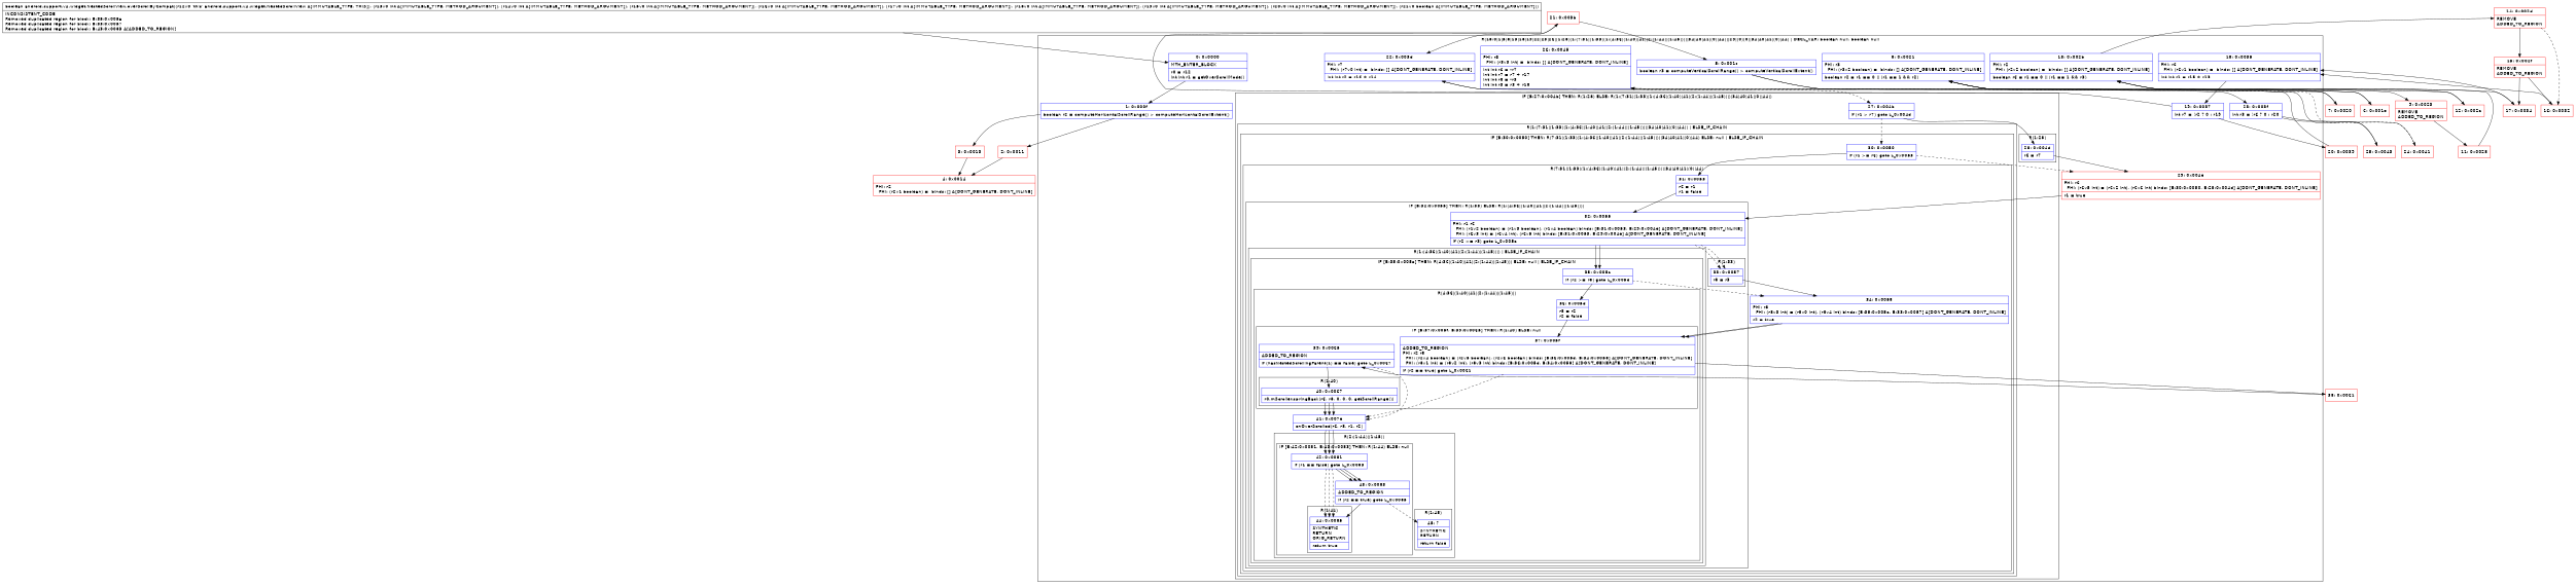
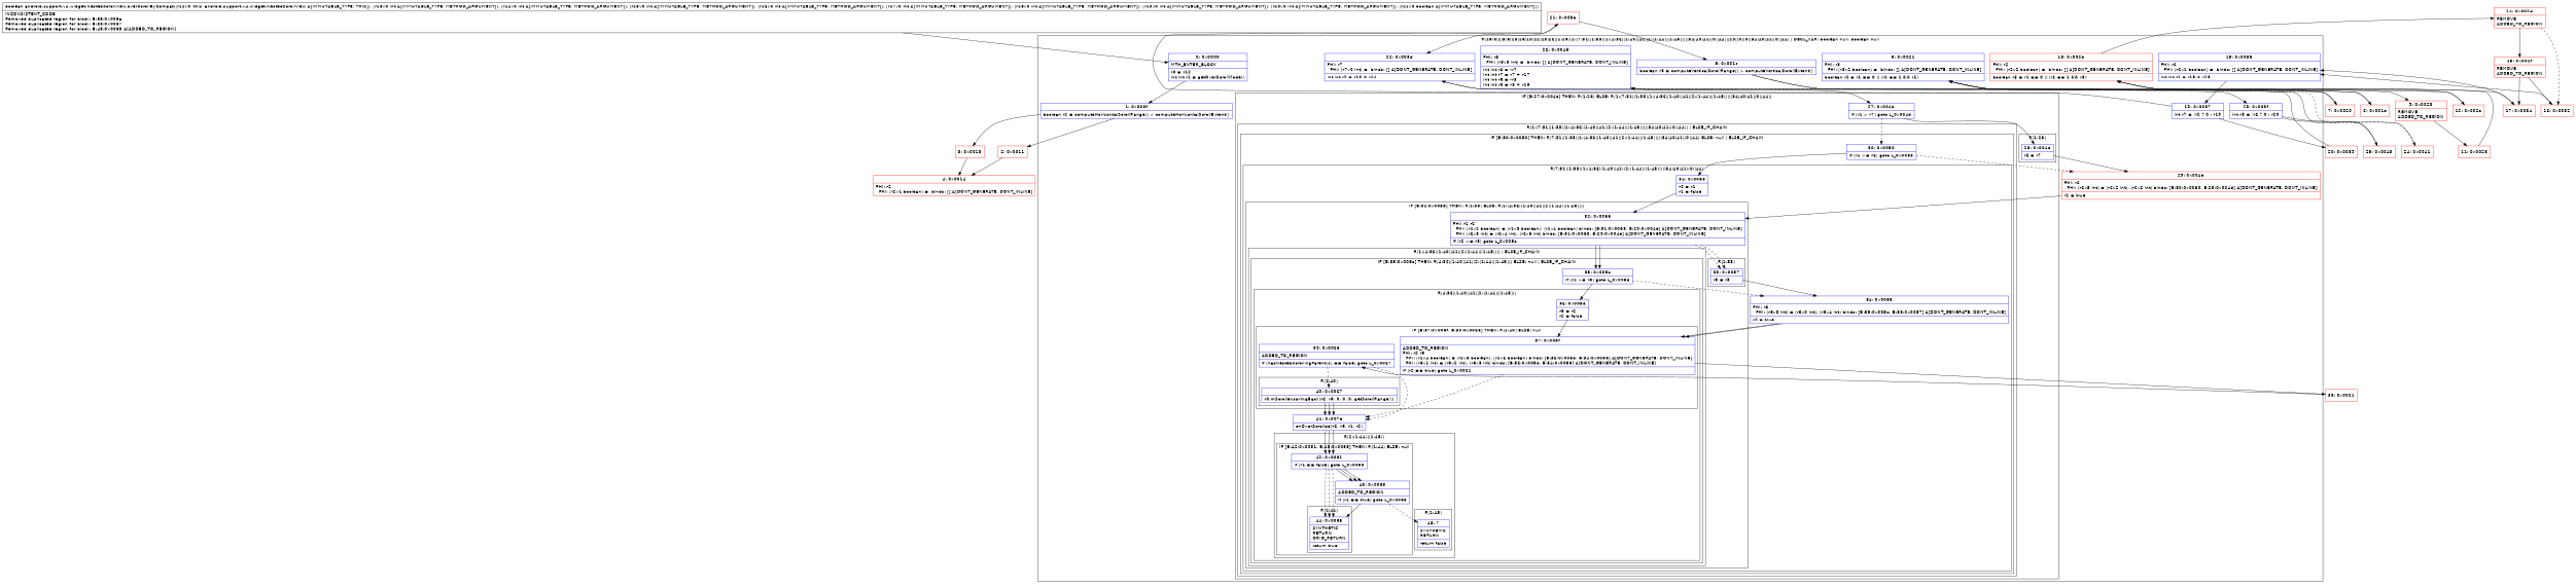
  digraph {
    fontname="DejaVu Sans"
    node [color=blue fontname="DejaVu Sans" shape=record]
    edge [fontname="DejaVu Sans"]
    n1 [label="{28\:\ 0x004d|r6 = r7\l}"]
    n2 [label="{33\:\ 0x0057|r8 = r3\l}"]
    n3 [label="{40\:\ 0x0067|r0.mScroller.springBack(r6, r8, 0, 0, 0, getScrollRange())\l}"]
    n4 [label="{37\:\ 0x005f|ADDED_TO_REGION\lPHI: r2 r8 \l  PHI: (r2v4 boolean) = (r2v5 boolean), (r2v6 boolean) binds: [B:36:0x005d, B:34:0x0058] A[DONT_GENERATE, DONT_INLINE]\l  PHI: (r8v1 int) = (r8v2 int), (r8v3 int) binds: [B:36:0x005d, B:34:0x0058] A[DONT_GENERATE, DONT_INLINE]\l|if (r2 == true) goto L_0x0061\l}"]
    n5 [label="{39\:\ 0x0065|ADDED_TO_REGION\l|if (hasNestedScrollingParent(1) == false) goto L_0x0067\l}"]
    n6 [label="{44\:\ 0x0085|SYNTHETIC\lRETURN\lORIG_RETURN\l|return true\l}"]
    n7 [label="{42\:\ 0x0081|if (r1 == false) goto L_0x0083\l}"]
    n8 [label="{43\:\ 0x0083|ADDED_TO_REGION\l|if (r2 == true) goto L_0x0085\l}"]
    n9 [label="{45\:\ ?|SYNTHETIC\lRETURN\l|return false\l}"]
    n10 [label="{36\:\ 0x005d|r8 = r2\lr2 = false\l}"]
    n11 [label="{41\:\ 0x007e|onOverScrolled(r6, r8, r1, r2)\l}"]
    n12 [label="{35\:\ 0x005a|if (r2 \>= r8) goto L_0x005d\l}"]
    n13 [label="{32\:\ 0x0055|PHI: r1 r6 \l  PHI: (r1v2 boolean) = (r1v3 boolean), (r1v4 boolean) binds: [B:31:0x0053, B:29:0x004e] A[DONT_GENERATE, DONT_INLINE]\l  PHI: (r6v3 int) = (r6v4 int), (r6v5 int) binds: [B:31:0x0053, B:29:0x004e] A[DONT_GENERATE, DONT_INLINE]\l|if (r2 \<= r3) goto L_0x005a\l}"]
    n14 [label="{31\:\ 0x0053|r6 = r1\lr1 = false\l}"]
    n15 [label="{34\:\ 0x0058|PHI: r8 \l  PHI: (r8v3 int) = (r8v0 int), (r8v4 int) binds: [B:35:0x005a, B:33:0x0057] A[DONT_GENERATE, DONT_INLINE]\l|r2 = true\l}"]
    n16 [label="{30\:\ 0x0050|if (r1 \>= r6) goto L_0x0053\l}"]
    n17 [label="{27\:\ 0x004b|if (r1 \> r7) goto L_0x004d\l}"]
    n18 [label="{0\:\ 0x0000|MTH_ENTER_BLOCK\l|r0 = r12\lint int r1 = getOverScrollMode()\l}"]
    n19 [label="{1\:\ 0x000f|boolean r2 = computeHorizontalScrollRange() \> computeHorizontalScrollExtent()\l}"]
    n20 [label="{5\:\ 0x001c|boolean r3 = computeVerticalScrollRange() \> computeVerticalScrollExtent()\l}"]
    n21 [label="{8\:\ 0x0021|PHI: r3 \l  PHI: (r3v2 boolean) =  binds: [] A[DONT_GENERATE, DONT_INLINE]\l|boolean r2 = r1 == 0 \|\| (r1 == 1 && r2)\l}"]
-   n22 [label="{13\:\ 0x002b|PHI: r2 \l  PHI: (r2v2 boolean) =  binds: [] A[DONT_GENERATE, DONT_INLINE]\l|boolean r6 = r1 == 0 \|\| (r1 == 1 && r3)\l}"]
+   n22 [color=red label="{13\:\ 0x002b|PHI: r2 \l  PHI: (r2v2 boolean) =  binds: [] A[DONT_GENERATE, DONT_INLINE]\l|boolean r6 = r1 == 0 \|\| (r1 == 1 && r3)\l}"]
    n23 [label="{18\:\ 0x0035|PHI: r6 \l  PHI: (r6v1 boolean) =  binds: [] A[DONT_GENERATE, DONT_INLINE]\l|int int r1 = r15 + r13\l}"]
    n24 [label="{19\:\ 0x0037|int r7 = !r2 ? 0 : r19\l}"]
    n25 [label="{22\:\ 0x003d|PHI: r7 \l  PHI: (r7v0 int) =  binds: [] A[DONT_GENERATE, DONT_INLINE]\l|int int r2 = r16 + r14\l}"]
    n26 [label="{23\:\ 0x003f|int r3 = !r6 ? 0 : r20\l}"]
    n27 [label="{26\:\ 0x0045|PHI: r3 \l  PHI: (r3v3 int) =  binds: [] A[DONT_GENERATE, DONT_INLINE]\l|int int r6 = \-r7\lint int r7 = r7 + r17\lint int r8 = \-r3\lint int r3 = r3 + r18\l}"]
    n28 [color=red label="{29\:\ 0x004e|PHI: r6 \l  PHI: (r6v5 int) = (r6v2 int), (r6v6 int) binds: [B:30:0x0050, B:28:0x004d] A[DONT_GENERATE, DONT_INLINE]\l|r1 = true\l}"]
    n29 [color=red label="{38\:\ 0x0061}"]
    n30 [color=red label="{2\:\ 0x0011}"]
    n31 [color=red label="{3\:\ 0x0013}"]
    n32 [color=red label="{6\:\ 0x001e}"]
    n33 [color=red label="{7\:\ 0x0020}"]
    n34 [color=red label="{9\:\ 0x0023|REMOVE\lADDED_TO_REGION\l}"]
    n35 [color=red label="{12\:\ 0x002a}"]
    n36 [color=red label="{14\:\ 0x002d|REMOVE\lADDED_TO_REGION\l}"]
    n37 [color=red label="{17\:\ 0x0034}"]
    n38 [color=red label="{20\:\ 0x0039}"]
    n39 [color=red label="{21\:\ 0x003b}"]
    n40 [color=red label="{24\:\ 0x0041}"]
    n41 [color=red label="{25\:\ 0x0043}"]
    n42 [color=red label="{4\:\ 0x0014|PHI: r2 \l  PHI: (r2v1 boolean) =  binds: [] A[DONT_GENERATE, DONT_INLINE]\l}"]
    n43 [color=red label="{11\:\ 0x0028}"]
    n44 [color=red label="{15\:\ 0x002f|REMOVE\lADDED_TO_REGION\l}"]
    n45 [color=red label="{16\:\ 0x0032}"]
    n46 [label="{boolean android.support.v4.widget.NestedScrollView.overScrollByCompat((r12v0 'this' android.support.v4.widget.NestedScrollView A[IMMUTABLE_TYPE, THIS]), (r13v0 int A[IMMUTABLE_TYPE, METHOD_ARGUMENT]), (r14v0 int A[IMMUTABLE_TYPE, METHOD_ARGUMENT]), (r15v0 int A[IMMUTABLE_TYPE, METHOD_ARGUMENT]), (r16v0 int A[IMMUTABLE_TYPE, METHOD_ARGUMENT]), (r17v0 int A[IMMUTABLE_TYPE, METHOD_ARGUMENT]), (r18v0 int A[IMMUTABLE_TYPE, METHOD_ARGUMENT]), (r19v0 int A[IMMUTABLE_TYPE, METHOD_ARGUMENT]), (r20v0 int A[IMMUTABLE_TYPE, METHOD_ARGUMENT]), (r21v0 boolean A[IMMUTABLE_TYPE, METHOD_ARGUMENT]))  | INCONSISTENT_CODE\lRemoved duplicated region for block: B:35:0x005a \lRemoved duplicated region for block: B:33:0x0057 \lRemoved duplicated region for block: B:43:0x0083 A[ADDED_TO_REGION]\l}" color=""]
    subgraph cluster_1 {
      label="R(18:0|1|5|8|13|18|19|22|23|26|(1:28)(1:(7:31|(1:33)(1:(4:36|(1:40)|41|(2:(1:44)|(1:45))))|34|40|41|(0)|44))|29|(0)(0)|34|40|41|(0)|44) | DECL_VAR: boolean null, boolean null\l"
      n18
      n19
      n20
      n21
      n22
      n23
      n24
      n25
      n26
      n27
      n28
      subgraph cluster_2 {
        label="IF [B:27:0x004b] THEN: R(1:28) ELSE: R(1:(7:31|(1:33)(1:(4:36|(1:40)|41|(2:(1:44)|(1:45))))|34|40|41|(0)|44))"
        n17
        subgraph cluster_3 {
          label="R(1:28)"
          n1
        }
        subgraph cluster_4 {
          label="R(1:(7:31|(1:33)(1:(4:36|(1:40)|41|(2:(1:44)|(1:45))))|34|40|41|(0)|44)) | ELSE_IF_CHAIN\l"
          subgraph cluster_5 {
            label="IF [B:30:0x0050] THEN: R(7:31|(1:33)(1:(4:36|(1:40)|41|(2:(1:44)|(1:45))))|34|40|41|(0)|44) ELSE: null | ELSE_IF_CHAIN\l"
            n16
            subgraph cluster_6 {
              label="R(7:31|(1:33)(1:(4:36|(1:40)|41|(2:(1:44)|(1:45))))|34|40|41|(0)|44)"
              n14
              n15
              subgraph cluster_7 {
                label="IF [B:32:0x0055] THEN: R(1:33) ELSE: R(1:(4:36|(1:40)|41|(2:(1:44)|(1:45))))"
                n13
                subgraph cluster_8 {
                  label="R(1:33)"
                  n2
                }
                subgraph cluster_9 {
                  label="R(1:(4:36|(1:40)|41|(2:(1:44)|(1:45)))) | ELSE_IF_CHAIN\l"
                  subgraph cluster_10 {
                    label="IF [B:35:0x005a] THEN: R(4:36|(1:40)|41|(2:(1:44)|(1:45))) ELSE: null | ELSE_IF_CHAIN\l"
                    n12
                    subgraph cluster_11 {
                      label="R(4:36|(1:40)|41|(2:(1:44)|(1:45)))"
                      n10
                      n11
                      subgraph cluster_12 {
                        label="IF [B:37:0x005f, B:39:0x0065] THEN: R(1:40) ELSE: null"
                        n4
                        n5
                        subgraph cluster_13 {
                          label="R(1:40)"
                          n3
                        }
                      }
                      subgraph cluster_14 {
                        label="R(2:(1:44)|(1:45))"
                        subgraph cluster_15 {
                          label="IF [B:42:0x0081, B:43:0x0083] THEN: R(1:44) ELSE: null"
                          n7
                          n8
                          subgraph cluster_16 {
                            label="R(1:44)"
                            n6
                          }
                        }
                        subgraph cluster_17 {
                          label="R(1:45)"
                          n9
                        }
                      }
                    }
                  }
                }
              }
              subgraph cluster_18 {
                label="IF [B:42:0x0081] THEN: R(0) ELSE: null"
                subgraph cluster_19 {
                  label="R(0)"
                }
              }
            }
          }
        }
      }
      subgraph cluster_20 {
        label="IF [B:32:0x0055] THEN: R(0) ELSE: R(0)"
        subgraph cluster_21 {
          label="R(0)"
        }
        subgraph cluster_22 {
          label="R(0)"
        }
      }
      subgraph cluster_23 {
        label="IF [B:42:0x0081] THEN: R(0) ELSE: null"
        subgraph cluster_24 {
          label="R(0)"
        }
      }
    }
    n1 -> n28
    n2 -> n15
    n3 -> n11
    n3 -> n11
    n3 -> n11
    n4 -> n11 [style=dashed]
    n4 -> n29
-   n5 -> n3
+   n5 -> n3 [style=dashed]
    n5 -> n11 [style=dashed]
    n7 -> n6 [style=dashed]
    n7 -> n6 [style=dashed]
    n7 -> n6 [style=dashed]
    n7 -> n8
    n7 -> n8
    n7 -> n8
    n8 -> n6
    n8 -> n9 [style=dashed]
    n10 -> n4
    n11 -> n7
    n11 -> n7
    n11 -> n7
    n12 -> n10
    n12 -> n15 [style=dashed]
    n13 -> n2 [style=dashed]
    n13 -> n2 [style=dashed]
    n13 -> n12
    n13 -> n12
    n14 -> n13
    n15 -> n4
    n15 -> n4
    n16 -> n14
    n16 -> n28 [style=dashed]
    n17 -> n1
    n17 -> n16 [style=dashed]
    n18 -> n19
    n19 -> n30
    n19 -> n31
    n20 -> n32
    n20 -> n33
    n21 -> n34
    n21 -> n35
    n22 -> n36
    n22 -> n37
    n23 -> n24
    n24 -> n38
    n24 -> n39
    n25 -> n26
    n26 -> n40
    n26 -> n41
-   n27 -> n17 [style=dashed]
+   n27 -> n17
    n28 -> n13
    n29 -> n5
    n30 -> n42
    n31 -> n42
    n32 -> n21
    n33 -> n21
    n34 -> n43
    n35 -> n22
    n36 -> n44
    n36 -> n45 [style=dashed]
    n37 -> n23
    n38 -> n25
    n39 -> n20
    n39 -> n25
    n40 -> n27 [style=dashed]
    n41 -> n27
    n43 -> n22
    n44 -> n37
    n44 -> n45
    n45 -> n23
    n46 -> n18
  }
